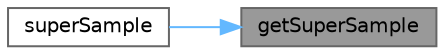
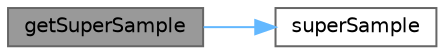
  digraph {
    rankdir=LR
    node [fontname=Helvetica fontsize=10 shape=box style=filled]
    n1 [color=gray40 fillcolor=grey60 fontcolor=black height=0.2 label=getSuperSample width=0.4]
    n2 [color=grey40 fillcolor=white height=0.2 label=superSample width=0.4]
-   n2 -> n1 [color=steelblue1 fontname=Helvetica fontsize=10 labelfontname=Helvetica labelfontsize=10 style=solid]
+   n1 -> n2 [color=steelblue1 fontname=Helvetica fontsize=10 labelfontname=Helvetica labelfontsize=10 style=solid]
  }
